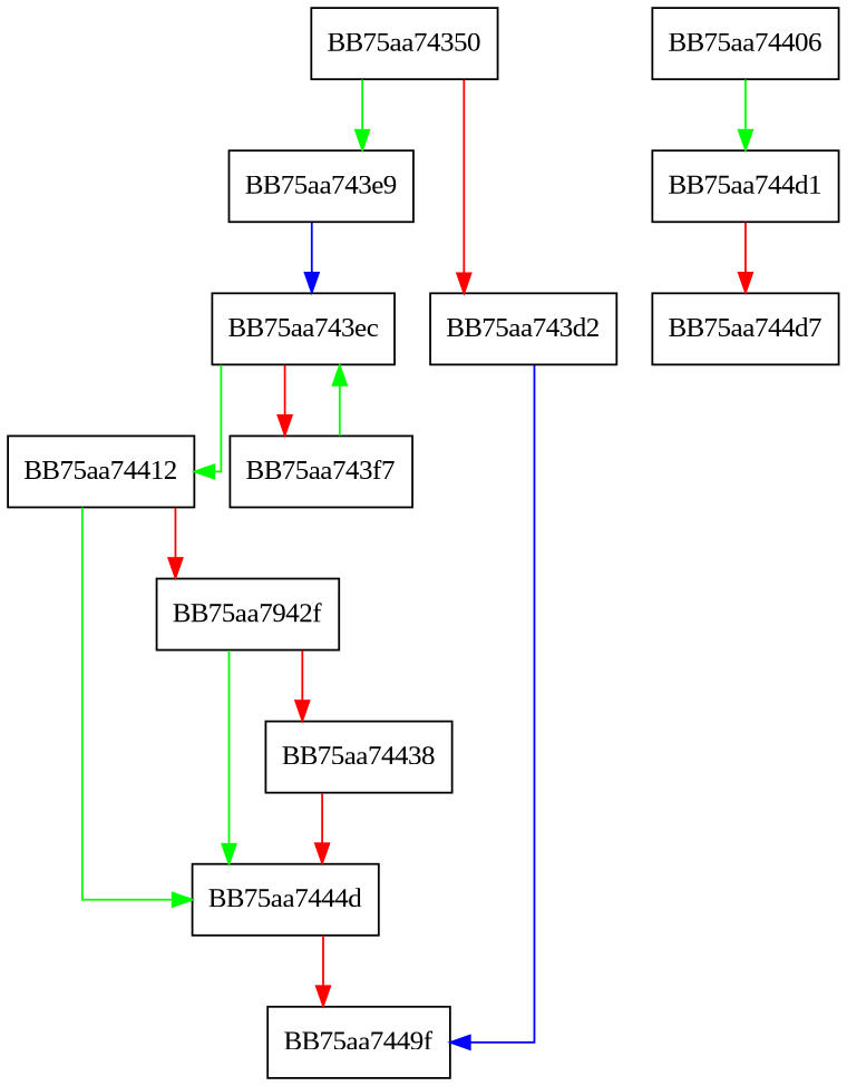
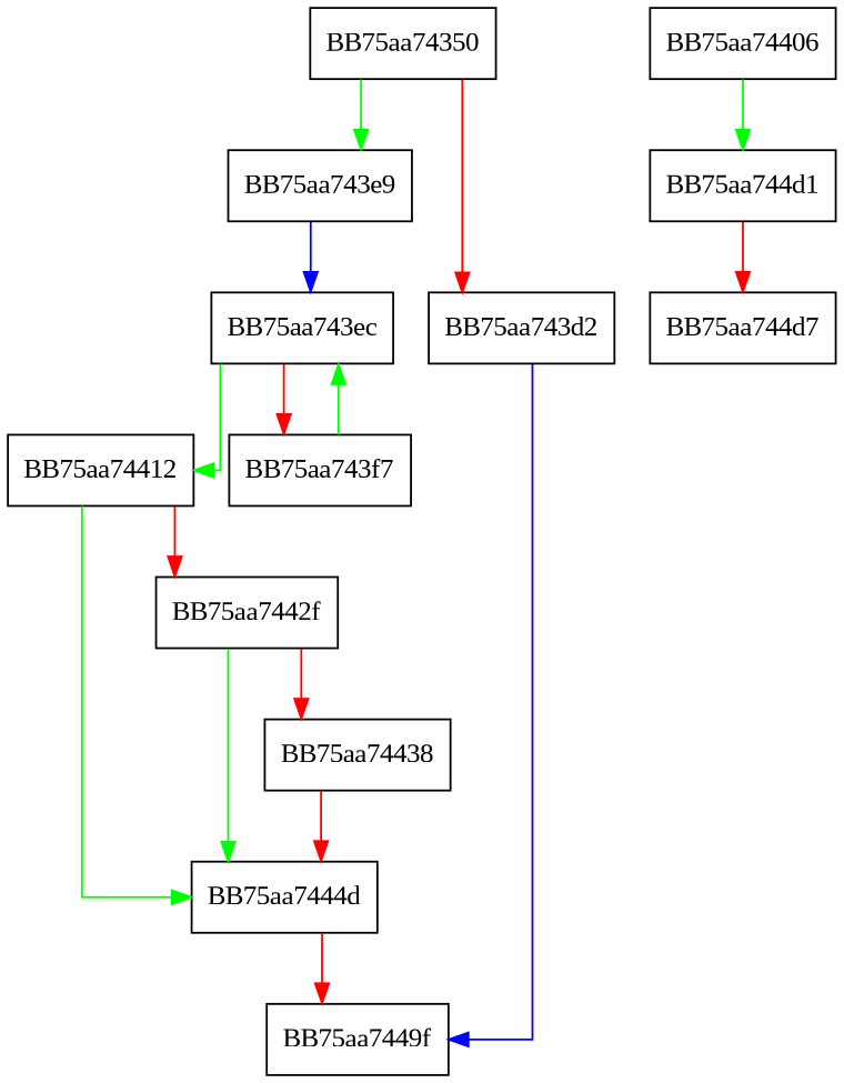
  digraph {
    fontname="Liberation Serif"
    splines=ortho
    node [fontname="Liberation Serif" shape=box]
    edge [color=red fontname="Liberation Serif"]
    BB75aa74350
    BB75aa743e9
    BB75aa743d2
    BB75aa743ec
    BB75aa7449f
    BB75aa74412
    BB75aa743f7
    BB75aa7444d
-   BB75aa7442f [label=BB75aa7942f]
+   BB75aa7442f
    BB75aa74438
    BB75aa74406
    BB75aa744d1
    BB75aa744d7
    BB75aa74350 -> BB75aa743e9 [color=green]
    BB75aa74350 -> BB75aa743d2
    BB75aa743e9 -> BB75aa743ec [color=blue]
    BB75aa743d2 -> BB75aa7449f [color=blue]
    BB75aa743ec -> BB75aa74412 [color=green]
    BB75aa743ec -> BB75aa743f7
    BB75aa74412 -> BB75aa7444d [color=green]
    BB75aa74412 -> BB75aa7442f
    BB75aa743f7 -> BB75aa743ec [color=green]
    BB75aa7444d -> BB75aa7449f
    BB75aa7442f -> BB75aa7444d [color=green]
    BB75aa7442f -> BB75aa74438
    BB75aa74438 -> BB75aa7444d
    BB75aa74406 -> BB75aa744d1 [color=green]
    BB75aa744d1 -> BB75aa744d7
  }
